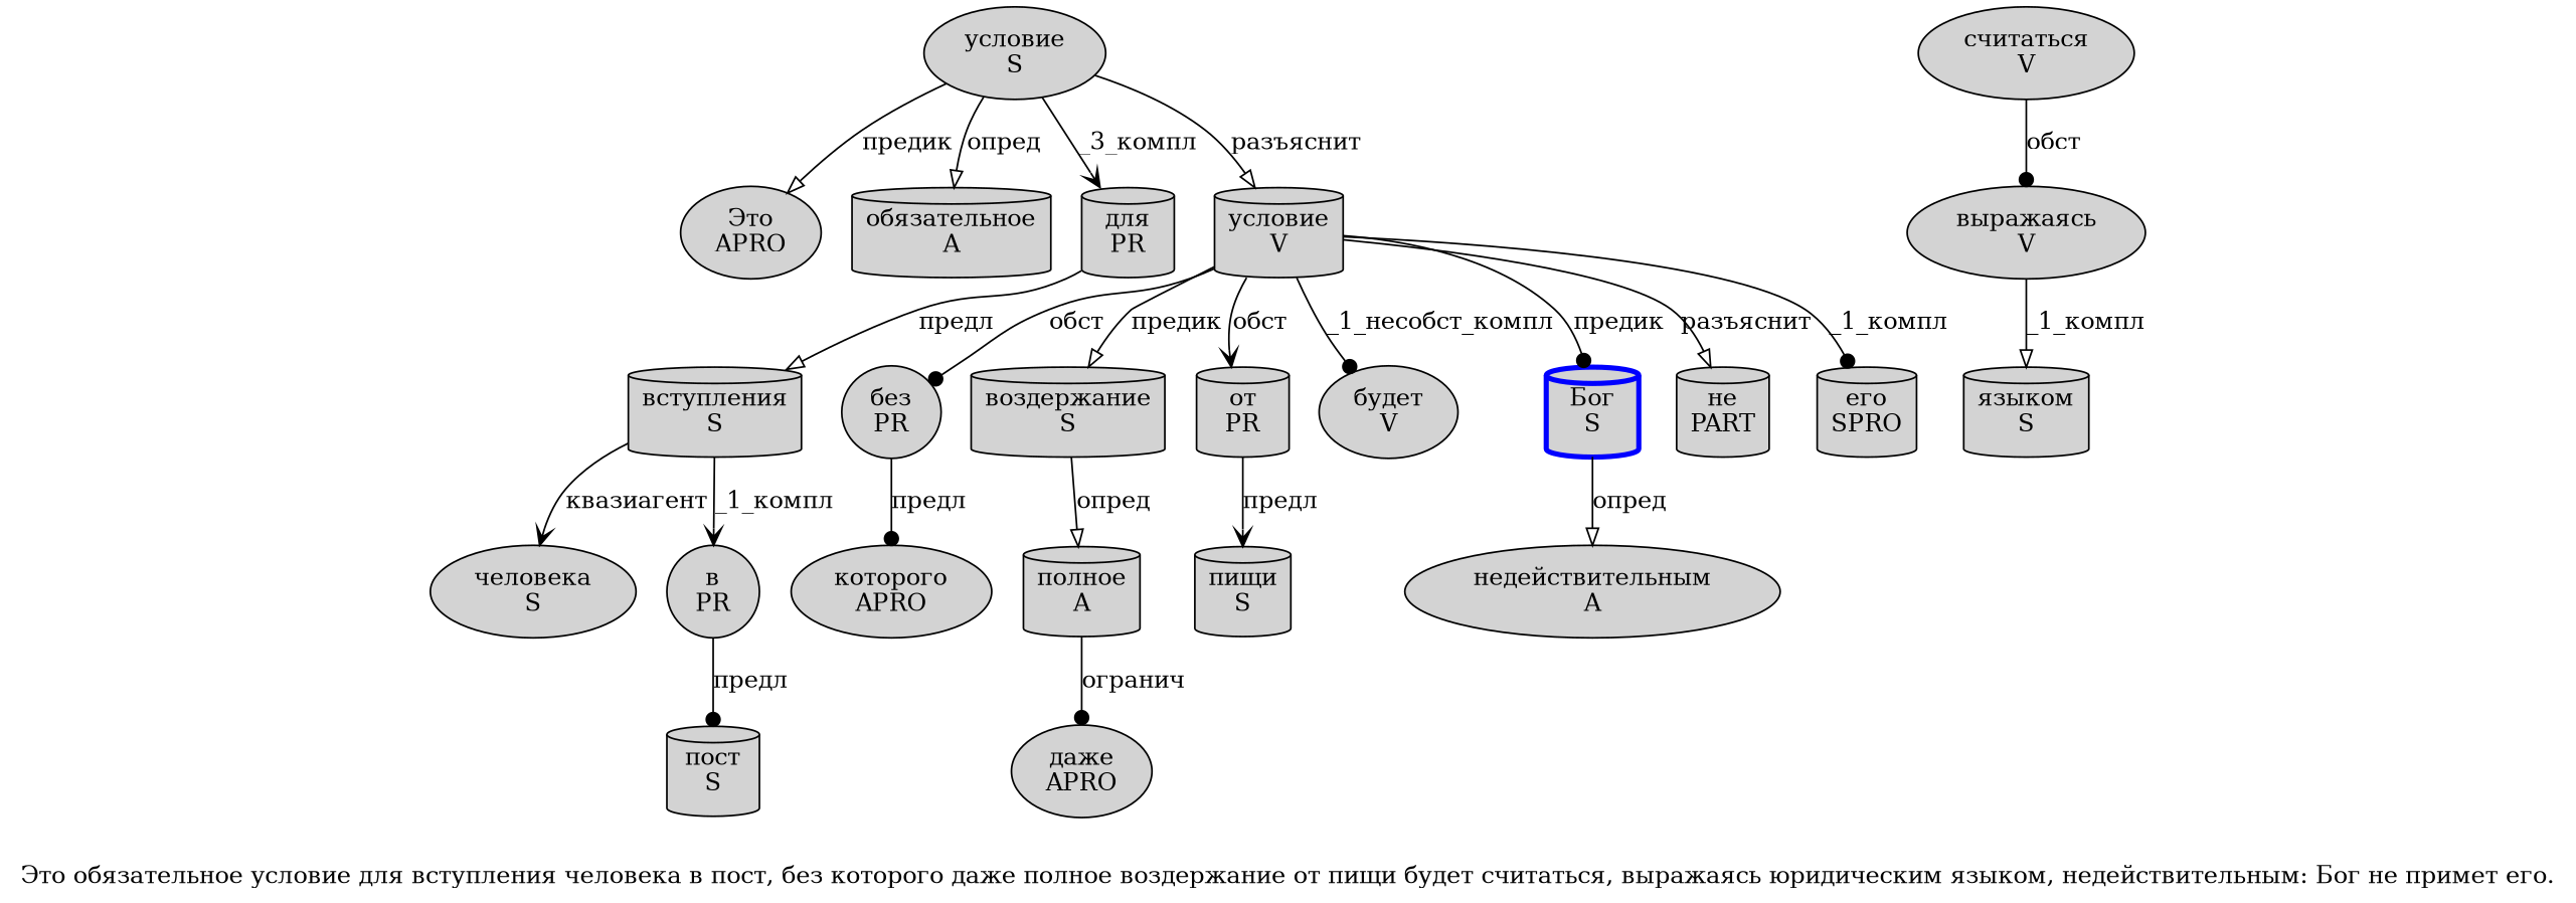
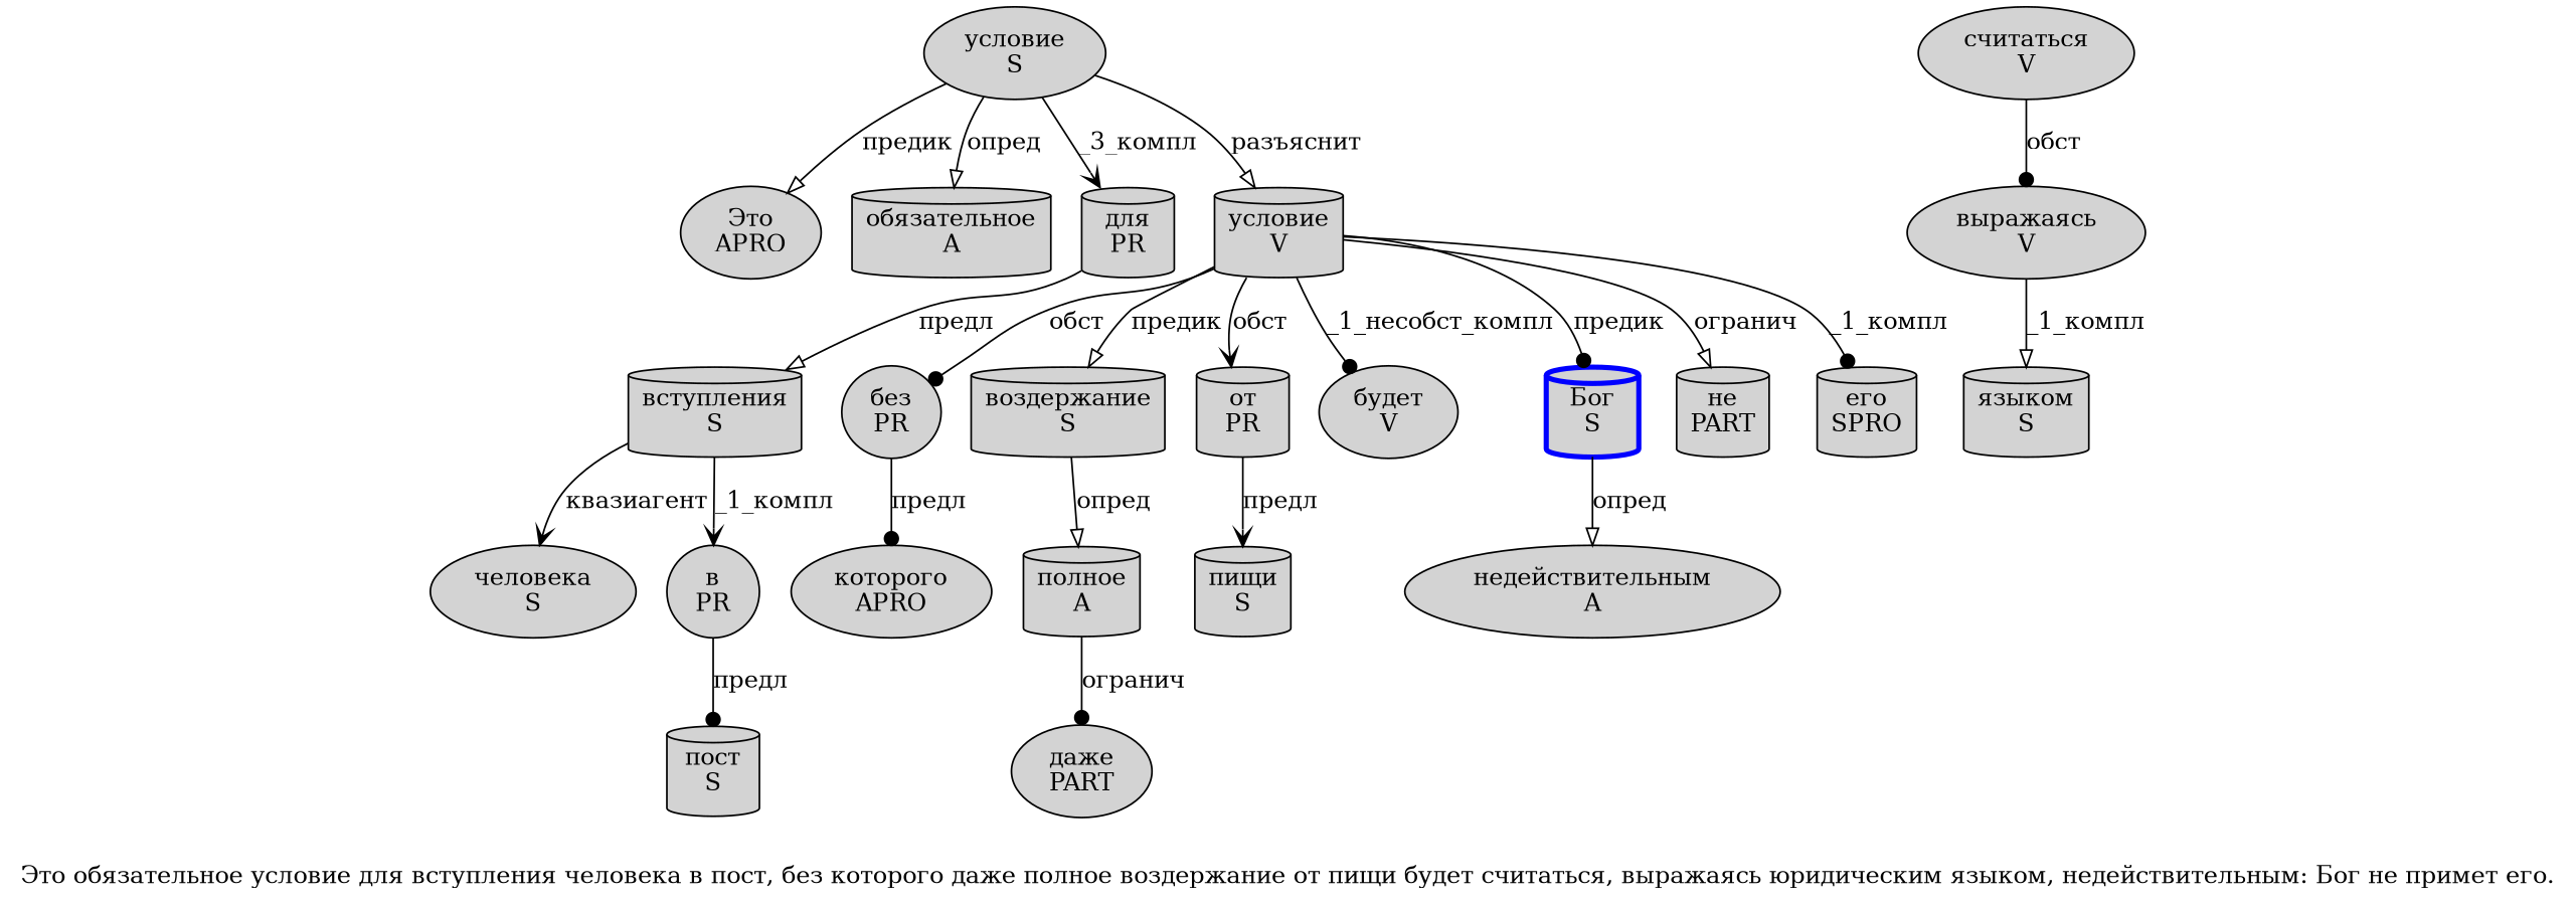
  digraph {
    label="Это обязательное условие для вступления человека в пост, без которого даже полное воздержание от пищи будет считаться, выражаясь юридическим языком, недействительным: Бог не примет его."
    node [fillcolor=lightgray penwidth=1 shape=cylinder style=filled]
    edge [arrowhead=onormal]
    n1 [label="Это\nAPRO" shape=ellipse]
    n2 [label="обязательное\nA"]
    n3 [label="условие\nS" shape=ellipse]
    n4 [label="для\nPR"]
    n5 [label="условие\nV"]
    n6 [label="вступления\nS"]
    n7 [label="без\nPR" shape=ellipse]
    n8 [label="воздержание\nS"]
    n9 [label="от\nPR"]
    n10 [label="будет\nV" shape=ellipse]
    n11 [color=blue label="Бог\nS" penwidth=3]
    n12 [label="не\nPART"]
    n13 [label="его\nSPRO"]
    n14 [label="человека\nS" shape=ellipse]
    n15 [label="в\nPR" shape=ellipse]
    n16 [label="пост\nS"]
    n17 [label="которого\nAPRO" shape=ellipse]
-   n18 [label="даже\nAPRO" shape=ellipse]
+   n18 [label="даже\nPART" shape=ellipse]
    n19 [label="полное\nA"]
    n20 [label="пищи\nS"]
    n21 [label="считаться\nV" shape=ellipse]
    n22 [label="выражаясь\nV" shape=ellipse]
    n23 [label="языком\nS"]
    n24 [label="недействительным\nA" shape=ellipse]
    n3 -> n1 [label="предик"]
    n3 -> n2 [label="опред"]
    n3 -> n4 [arrowhead=vee label="_3_компл"]
    n3 -> n5 [label="разъяснит"]
    n4 -> n6 [label="предл"]
    n5 -> n7 [arrowhead=dot label="обст"]
    n5 -> n8 [label="предик"]
    n5 -> n9 [arrowhead=vee label="обст"]
    n5 -> n10 [arrowhead=dot label="_1_несобст_компл"]
    n5 -> n11 [arrowhead=dot label="предик"]
-   n5 -> n12 [label="разъяснит"]
+   n5 -> n12 [label="огранич"]
    n5 -> n13 [arrowhead=dot label="_1_компл"]
    n6 -> n14 [arrowhead=vee label="квазиагент"]
    n6 -> n15 [arrowhead=vee label="_1_компл"]
    n7 -> n17 [arrowhead=dot label="предл"]
    n8 -> n19 [label="опред"]
    n9 -> n20 [arrowhead=vee label="предл"]
    n11 -> n24 [label="опред"]
    n15 -> n16 [arrowhead=dot label="предл"]
    n19 -> n18 [arrowhead=dot label="огранич"]
    n21 -> n22 [arrowhead=dot label="обст"]
    n22 -> n23 [label="_1_компл"]
  }
